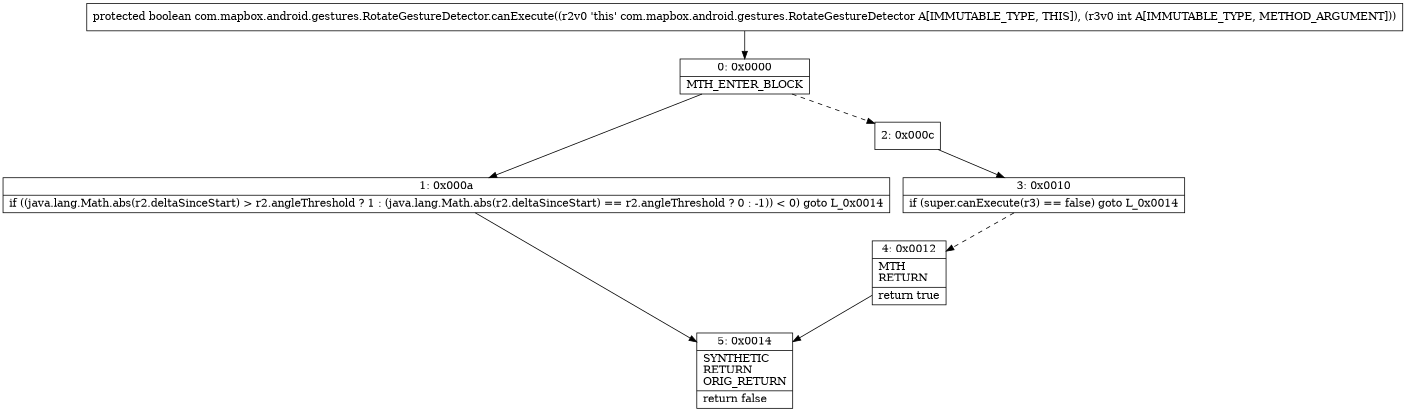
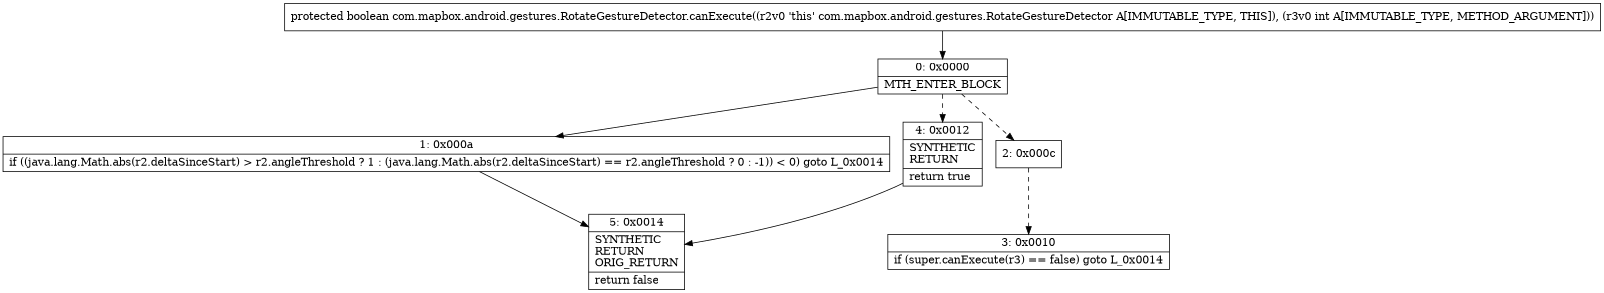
  digraph {
    node [shape=record]
    n1 [label="{0\:\ 0x0000|MTH_ENTER_BLOCK\l}"]
    n2 [label="{1\:\ 0x000a|if ((java.lang.Math.abs(r2.deltaSinceStart) \> r2.angleThreshold ? 1 : (java.lang.Math.abs(r2.deltaSinceStart) == r2.angleThreshold ? 0 : \-1)) \< 0) goto L_0x0014\l}"]
    n3 [label="{2\:\ 0x000c}"]
    n4 [label="{5\:\ 0x0014|SYNTHETIC\lRETURN\lORIG_RETURN\l|return false\l}"]
    n5 [label="{3\:\ 0x0010|if (super.canExecute(r3) == false) goto L_0x0014\l}"]
-   n6 [label="{4\:\ 0x0012|MTH\lRETURN\l|return true\l}"]
+   n6 [label="{4\:\ 0x0012|SYNTHETIC\lRETURN\l|return true\l}"]
    n7 [label="{protected boolean com.mapbox.android.gestures.RotateGestureDetector.canExecute((r2v0 'this' com.mapbox.android.gestures.RotateGestureDetector A[IMMUTABLE_TYPE, THIS]), (r3v0 int A[IMMUTABLE_TYPE, METHOD_ARGUMENT])) }"]
    n1 -> n2
    n1 -> n3 [style=dashed]
    n2 -> n4
-   n3 -> n5
-   n5 -> n6 [style=dashed]
+   n3 -> n5 [style=dashed]
+   n1 -> n6 [style=dashed]
    n6 -> n4
    n7 -> n1
  }
